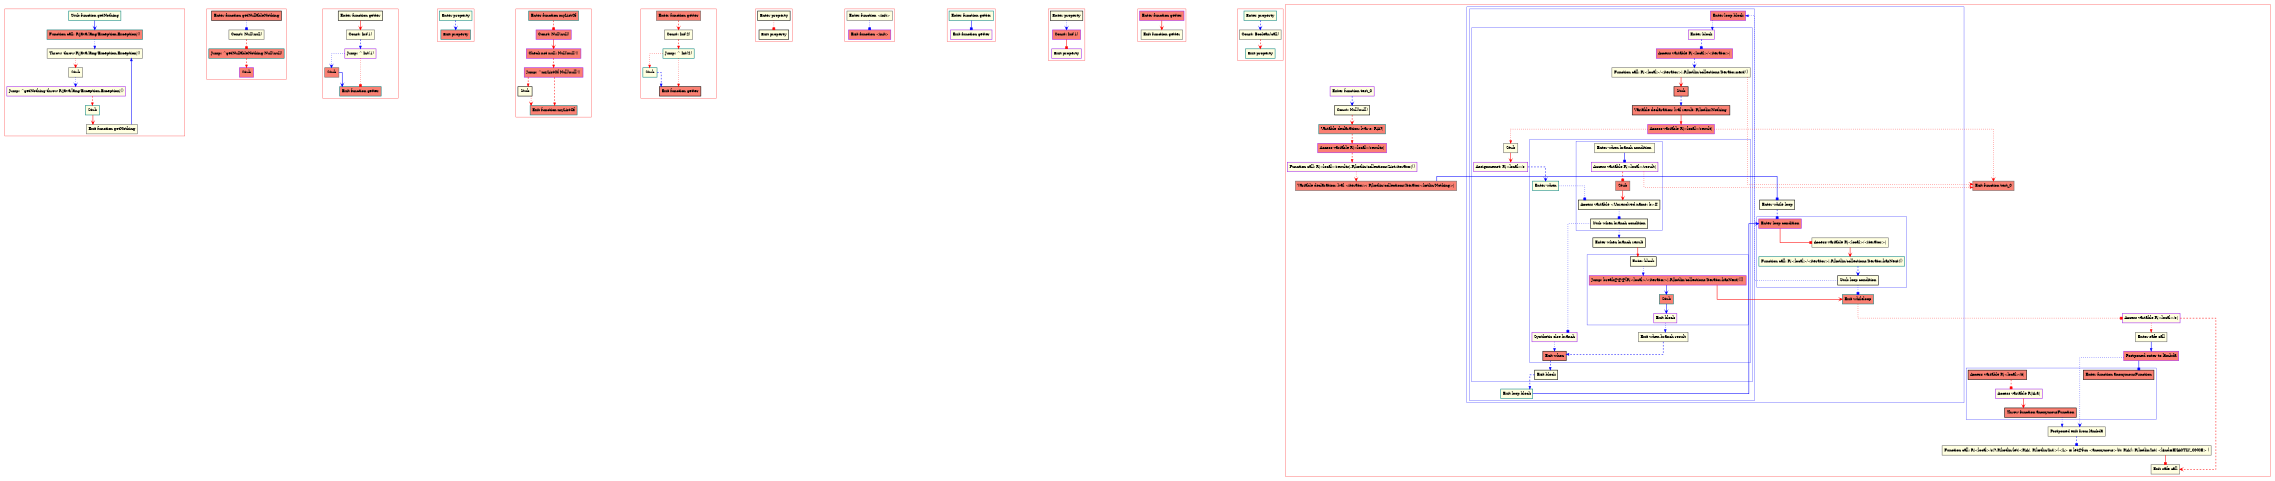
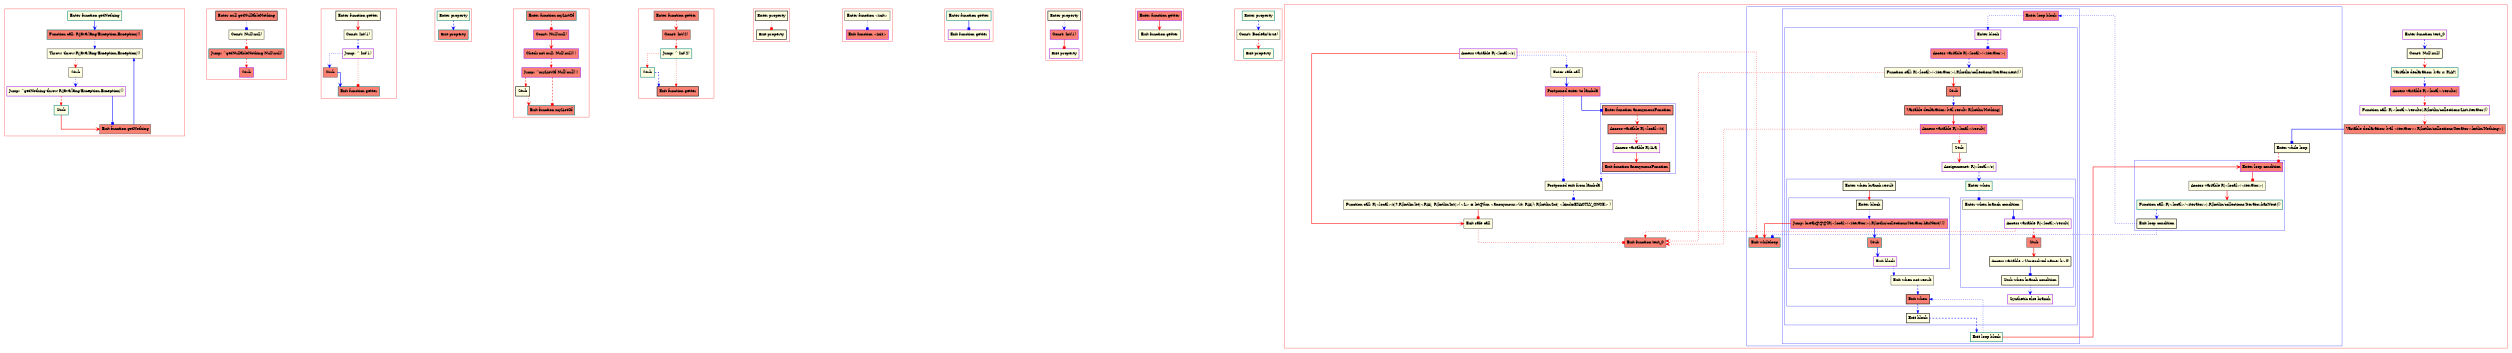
  digraph {
    nodesep=3
    splines=ortho
    node [color=purple fillcolor=lightyellow penwidth=2 shape=box style=filled]
    edge [arrowhead=vee color=red penwidth=2 style=dashed]
-   n1 [color=teal label="Stub function getNothing"]
+   n1 [color=teal label="Enter function getNothing"]
    n2 [color=teal fillcolor=salmon label="Function call: R|java/lang/Exception.Exception|()"]
    n3 [color=gray40 label="Throw: throw R|java/lang/Exception.Exception|()"]
    n4 [color=gray40 label=Stub]
    n5 [label="Jump: ^getNothing throw R|java/lang/Exception.Exception|()"]
    n6 [color=teal label=Stub]
-   n7 [color=gray40 label="Exit function getNothing"]
-   n8 [color=black fillcolor=salmon label="Enter function getNullableNothing"]
+   n7 [color=gray40 fillcolor=salmon label="Exit function getNothing"]
+   n8 [color=black fillcolor=salmon label="Enter null getNullableNothing"]
    n9 [color=gray40 label="Const: Null(null)"]
    n10 [color=teal fillcolor=salmon label="Jump: ^getNullableNothing Null(null)"]
    n11 [fillcolor=salmon label=Stub]
    n12 [color=black label="Enter function getter"]
    n13 [color=gray40 label="Const: Int(1)"]
    n14 [label="Jump: ^ Int(1)"]
    n15 [color=gray40 fillcolor=salmon label=Stub]
    n16 [color=teal fillcolor=salmon label="Exit function getter"]
    n17 [color=teal label="Enter property"]
    n18 [color=teal fillcolor=salmon label="Exit property"]
    n19 [color=teal fillcolor=salmon label="Enter function myListOf"]
    n20 [fillcolor=salmon label="Const: Null(null)"]
    n21 [fillcolor=salmon label="Check not null: Null(null)!!"]
    n22 [fillcolor=salmon label="Jump: ^myListOf Null(null)!!"]
    n23 [color=black label=Stub]
    n24 [color=teal fillcolor=salmon label="Exit function myListOf"]
    n25 [color=gray40 fillcolor=salmon label="Enter function getter"]
-   n26 [color=gray40 label="Const: Int(2)"]
+   n26 [color=gray40 fillcolor=salmon label="Const: Int(2)"]
    n27 [color=teal label="Jump: ^ Int(2)"]
    n28 [color=teal label=Stub]
    n29 [color=black fillcolor=salmon label="Exit function getter"]
    n30 [color=black label="Enter property"]
    n31 [color=black label="Exit property"]
    n32 [color=gray40 label="Enter function <init>"]
    n33 [fillcolor=salmon label="Exit function <init>"]
    n34 [color=teal label="Enter function getter"]
    n35 [label="Exit function getter"]
    n36 [color=black label="Enter property"]
    n37 [fillcolor=salmon label="Const: Int(1)"]
    n38 [label="Exit property"]
    n39 [fillcolor=salmon label="Enter function getter"]
    n40 [color=gray40 label="Exit function getter"]
    n41 [color=teal label="Enter property"]
-   n42 [color=gray40 label="Const: Boolean(call)"]
+   n42 [color=gray40 label="Const: Boolean(true)"]
    n43 [color=teal label="Exit property"]
    n44 [fillcolor=salmon label="Enter loop condition"]
    n45 [color=gray40 label="Access variable R|<local>/<iterator>|"]
    n46 [color=teal label="Function call: R|<local>/<iterator>|.R|kotlin/collections/Iterator.hasNext|()"]
-   n47 [color=black label="Stub loop condition"]
+   n47 [color=black label="Exit loop condition"]
    n48 [color=gray40 label="Enter when branch condition "]
    n49 [label="Access variable R|<local>/result|"]
    n50 [color=gray40 fillcolor=salmon label=Stub]
    n51 [color=black label="Access variable <Unresolved name: b>#"]
    n52 [color=black label="Stub when branch condition"]
    n53 [color=black label="Enter block"]
    n54 [fillcolor=salmon label="Jump: break@@@[R|<local>/<iterator>|.R|kotlin/collections/Iterator.hasNext|()] "]
    n55 [color=teal fillcolor=salmon label=Stub]
    n56 [label="Exit block"]
    n57 [color=teal label="Enter when"]
    n58 [label="Synthetic else branch"]
    n59 [color=black label="Enter when branch result"]
-   n60 [color=gray40 label="Exit when branch result"]
+   n60 [color=gray40 label="Exit when not result"]
    n61 [color=black fillcolor=salmon label="Exit when"]
    n62 [label="Enter block"]
    n63 [fillcolor=salmon label="Access variable R|<local>/<iterator>|"]
    n64 [color=gray40 label="Function call: R|<local>/<iterator>|.R|kotlin/collections/Iterator.next|()"]
    n65 [color=black fillcolor=salmon label=Stub]
    n66 [color=black fillcolor=salmon label="Variable declaration: lval result: R|kotlin/Nothing|"]
    n67 [fillcolor=salmon label="Access variable R|<local>/result|"]
    n68 [color=gray40 label=Stub]
    n69 [label="Assignmenet: R|<local>/s|"]
    n70 [color=black label="Exit block"]
    n71 [fillcolor=salmon label="Enter loop block"]
    n72 [color=teal label="Exit loop block"]
    n73 [color=black label="Enter while loop"]
    n74 [color=teal fillcolor=salmon label="Exit whileloop"]
    n75 [color=black fillcolor=salmon label="Enter function anonymousFunction"]
    n76 [color=black fillcolor=salmon label="Access variable R|<local>/it|"]
    n77 [label="Access variable R|/A.a|"]
-   n78 [color=black fillcolor=salmon label="Throw function anonymousFunction"]
+   n78 [color=black fillcolor=salmon label="Exit function anonymousFunction"]
    n79 [label="Enter function test_0"]
    n80 [color=black label="Const: Null(null)"]
-   n81 [color=teal fillcolor=salmon label="Variable declaration: lvar s: R|A?|"]
+   n81 [color=teal label="Variable declaration: lvar s: R|A?|"]
    n82 [fillcolor=salmon label="Access variable R|<local>/results|"]
    n83 [label="Function call: R|<local>/results|.R|kotlin/collections/List.iterator|()"]
    n84 [color=gray40 fillcolor=salmon label="Variable declaration: lval <iterator>: R|kotlin/collections/Iterator<kotlin/Nothing>|"]
    n85 [label="Access variable R|<local>/s|"]
    n86 [color=gray40 label="Enter safe call"]
    n87 [fillcolor=salmon label="Postponed enter to lambda"]
    n88 [color=gray40 label="Postponed exit from lambda"]
    n89 [color=gray40 label="Function call: R|<local>/s|?.R|kotlin/let|<R|A|, R|kotlin/Int|>(<L> = let@fun <anonymous>(it: R|A|): R|kotlin/Int| <kind=EXACTLY_ONCE> )"]
    n90 [color=gray40 label="Exit safe call"]
    n91 [color=gray40 fillcolor=salmon label="Exit function test_0"]
    subgraph cluster_1 {
      color=red
      n1
      n2
      n3
      n4
      n5
      n6
      n7
    }
    subgraph cluster_2 {
      color=red
      n8
      n9
      n10
      n11
    }
    subgraph cluster_3 {
      color=red
      n12
      n13
      n14
      n15
      n16
    }
    subgraph cluster_4 {
      color=red
      n17
      n18
    }
    subgraph cluster_5 {
      color=red
      n19
      n20
      n21
      n22
      n23
      n24
    }
    subgraph cluster_6 {
      color=red
      n25
      n26
      n27
      n28
      n29
    }
    subgraph cluster_7 {
      color=red
      n30
      n31
    }
    subgraph cluster_8 {
      color=red
      n32
      n33
    }
    subgraph cluster_9 {
      color=red
      n34
      n35
    }
    subgraph cluster_10 {
      color=red
      n36
      n37
      n38
    }
    subgraph cluster_11 {
      color=red
      n39
      n40
    }
    subgraph cluster_12 {
      color=red
      n41
      n42
      n43
    }
    subgraph cluster_13 {
      color=red
      n79
      n80
      n81
      n82
      n83
      n84
      n85
      n86
      n87
      n88
      n89
      n90
      n91
      subgraph cluster_14 {
        color=blue
        n73
        n74
        subgraph cluster_15 {
          color=blue
          n44
          n45
          n46
          n47
        }
        subgraph cluster_16 {
          color=blue
          n71
          n72
          subgraph cluster_17 {
            color=blue
            n62
            n63
            n64
            n65
            n66
            n67
            n68
            n69
            n70
            subgraph cluster_18 {
              color=blue
              n57
              n58
              n59
              n60
              n61
              subgraph cluster_19 {
                color=blue
                n48
                n49
                n50
                n51
                n52
              }
              subgraph cluster_20 {
                color=blue
                n53
                n54
                n55
                n56
              }
            }
          }
        }
      }
      subgraph cluster_21 {
        color=blue
        n75
        n76
        n77
        n78
      }
    }
    n1 -> n2 [color=blue style=solid]
    n2 -> n3 [arrowhead=normal color=blue style=dotted]
    n3 -> n4 [style=dotted]
    n4 -> n5 [color=blue style=dotted]
    n5 -> n6 [arrowhead=normal]
+   n5 -> n7 [arrowhead=box color=blue style=solid]
    n6 -> n7 [style=solid]
    n7 -> n3 [arrowhead=normal color=blue style=solid]
    n8 -> n9 [arrowhead=box color=blue style=dotted]
    n9 -> n10 [arrowhead=box]
    n10 -> n11 [arrowhead=normal]
    n12 -> n13 [style=solid]
    n13 -> n14 [arrowhead=normal color=blue]
    n14 -> n15 [color=blue style=dotted]
    n14 -> n16 [arrowhead=box style=dotted]
    n15 -> n16 [color=blue style=solid]
    n17 -> n18 [color=blue]
    n19 -> n20 [arrowhead=box]
    n20 -> n21 [style=solid]
    n21 -> n22 [arrowhead=normal]
    n22 -> n23 [arrowhead=normal]
-   n22 -> n24 [arrowhead=normal]
+   n22 -> n24 [arrowhead=box]
    n23 -> n24 [style=dotted]
    n25 -> n26
    n26 -> n27 [arrowhead=normal]
    n27 -> n28 [arrowhead=normal style=dotted]
    n27 -> n29 [arrowhead=normal style=dotted]
    n28 -> n29 [arrowhead=normal color=blue]
    n30 -> n31 [arrowhead=box style=dotted]
    n32 -> n33 [arrowhead=box color=blue style=dotted]
    n34 -> n35 [arrowhead=box color=blue style=solid]
    n36 -> n37 [color=blue style=dotted]
    n37 -> n38 [arrowhead=box style=solid]
    n39 -> n40 [style=solid]
    n41 -> n42 [color=blue]
    n42 -> n43
    n44 -> n45 [arrowhead=box style=solid]
    n45 -> n46 [style=solid]
    n46 -> n47 [color=blue]
    n47 -> n71 [arrowhead=normal color=blue style=dotted]
    n47 -> n74 [arrowhead=box color=blue style=dotted]
    n48 -> n49 [arrowhead=box color=blue style=solid]
    n49 -> n50 [arrowhead=box]
    n49 -> n91 [arrowhead=normal style=dotted]
    n50 -> n51 [style=solid]
-   n51 -> n52 [arrowhead=box color=blue style=dotted]
-   n52 -> n58 [arrowhead=box color=blue style=dotted]
-   n52 -> n59 [arrowhead=normal color=blue style=dotted]
+   n51 -> n52 [arrowhead=box color=blue style=solid]
+   n52 -> n58 [color=blue style=dotted]
    n53 -> n54 [arrowhead=normal color=blue style=dotted]
    n54 -> n55 [color=blue style=solid]
    n54 -> n74 [style=solid]
    n55 -> n56 [color=blue style=solid]
    n56 -> n60 [arrowhead=normal color=blue style=dotted]
-   n57 -> n51 [arrowhead=box color=blue style=dotted]
-   n58 -> n61 [arrowhead=normal color=blue style=dotted]
+   n57 -> n48 [arrowhead=box color=blue style=dotted]
+   n72 -> n61 [arrowhead=normal color=blue style=dotted]
    n59 -> n53 [arrowhead=normal style=solid]
    n60 -> n61 [arrowhead=normal color=blue]
    n61 -> n70 [arrowhead=normal color=blue]
    n62 -> n63 [arrowhead=box color=blue]
    n63 -> n64 [color=blue]
    n64 -> n65 [style=solid]
    n64 -> n91 [style=dotted]
    n65 -> n66 [arrowhead=normal color=blue]
    n66 -> n67 [arrowhead=normal style=solid]
    n67 -> n68 [arrowhead=normal style=dotted]
    n67 -> n91 [style=dotted]
    n68 -> n69 [style=solid]
    n69 -> n57 [color=blue]
    n70 -> n72 [arrowhead=normal color=blue]
    n71 -> n62 [arrowhead=normal color=blue style=dotted]
-   n72 -> n44 [color=blue style=solid]
-   n73 -> n44 [arrowhead=box color=blue]
-   n74 -> n85 [arrowhead=box style=dotted]
-   n76 -> n77 [arrowhead=box]
+   n72 -> n44 [style=solid]
+   n73 -> n44 [arrowhead=box]
+   n85 -> n74 [arrowhead=box style=dotted]
+   n75 -> n76
+   n76 -> n77
    n77 -> n78 [style=solid]
    n78 -> n88 [arrowhead=normal color=blue style=dotted]
    n79 -> n80 [color=blue]
    n80 -> n81
-   n81 -> n82 [arrowhead=normal]
+   n81 -> n82 [arrowhead=normal color=blue]
    n82 -> n83 [arrowhead=normal]
    n83 -> n84 [style=dotted]
    n84 -> n73 [arrowhead=box color=blue style=solid]
-   n85 -> n86 [arrowhead=normal style=dotted]
-   n85 -> n90
-   n86 -> n87 [arrowhead=normal color=blue style=solid]
+   n85 -> n86 [arrowhead=normal color=blue style=dotted]
+   n85 -> n90 [style=solid]
+   n86 -> n87 [color=blue style=solid]
    n87 -> n75 [arrowhead=box color=blue style=solid]
-   n87 -> n88 [color=blue style=dotted]
+   n87 -> n88 [arrowhead=box color=blue style=dotted]
    n88 -> n89 [arrowhead=box color=blue]
    n89 -> n90 [arrowhead=box style=solid]
+   n90 -> n91 [arrowhead=box style=dotted]
  }
